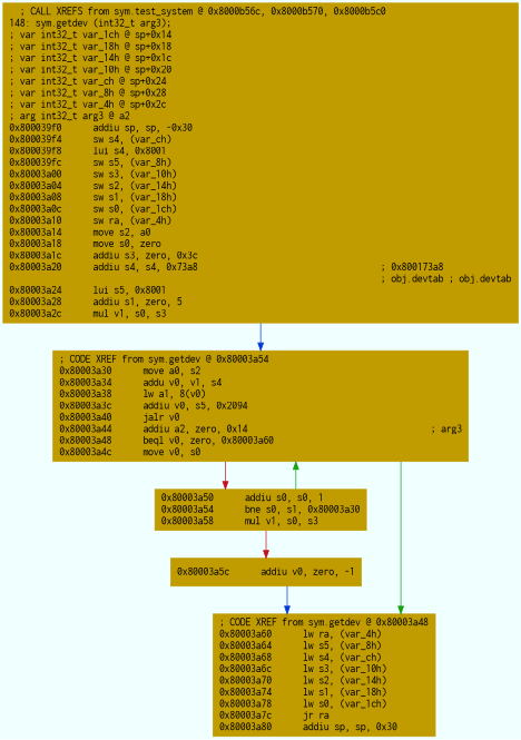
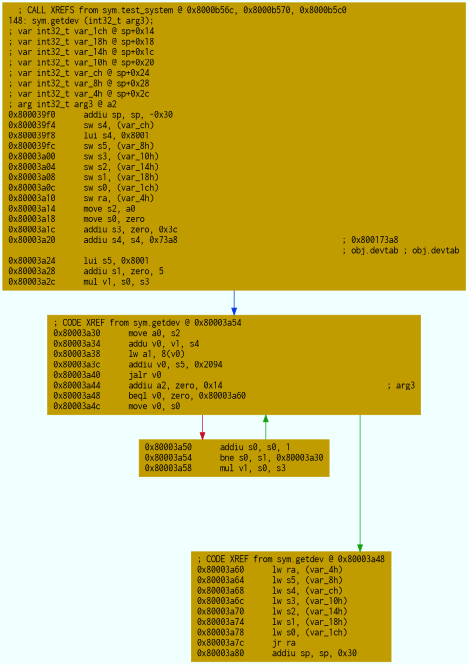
  digraph {
    bgcolor=azure
    fontname=Courier
    fontsize=8
    splines=ortho
    node [color="#c19c00" fillcolor="#c19c00" fontname=Courier shape=box style=filled]
    edge [arrowhead=normal color="#0037da"]
    n1 [label="  ; CALL XREFS from sym.test_system @ 0x8000b56c, 0x8000b570, 0x8000b5c0\l148: sym.getdev (int32_t arg3);\l; var int32_t var_1ch @ sp+0x14\l; var int32_t var_18h @ sp+0x18\l; var int32_t var_14h @ sp+0x1c\l; var int32_t var_10h @ sp+0x20\l; var int32_t var_ch @ sp+0x24\l; var int32_t var_8h @ sp+0x28\l; var int32_t var_4h @ sp+0x2c\l; arg int32_t arg3 @ a2\l0x800039f0      addiu sp, sp, -0x30\l0x800039f4      sw s4, (var_ch)\l0x800039f8      lui s4, 0x8001\l0x800039fc      sw s5, (var_8h)\l0x80003a00      sw s3, (var_10h)\l0x80003a04      sw s2, (var_14h)\l0x80003a08      sw s1, (var_18h)\l0x80003a0c      sw s0, (var_1ch)\l0x80003a10      sw ra, (var_4h)\l0x80003a14      move s2, a0\l0x80003a18      move s0, zero\l0x80003a1c      addiu s3, zero, 0x3c\l0x80003a20      addiu s4, s4, 0x73a8                                   ; 0x800173a8\l                                                                       ; obj.devtab ; obj.devtab\l0x80003a24      lui s5, 0x8001\l0x80003a28      addiu s1, zero, 5\l0x80003a2c      mul v1, s0, s3\l"]
    n2 [label="; CODE XREF from sym.getdev @ 0x80003a54\l0x80003a30      move a0, s2\l0x80003a34      addu v0, v1, s4\l0x80003a38      lw a1, 8(v0)\l0x80003a3c      addiu v0, s5, 0x2094\l0x80003a40      jalr v0\l0x80003a44      addiu a2, zero, 0x14                                   ; arg3\l0x80003a48      beql v0, zero, 0x80003a60\l0x80003a4c      move v0, s0\l"]
    n3 [label="0x80003a50      addiu s0, s0, 1\l0x80003a54      bne s0, s1, 0x80003a30\l0x80003a58      mul v1, s0, s3\l"]
    n4 [label="; CODE XREF from sym.getdev @ 0x80003a48\l0x80003a60      lw ra, (var_4h)\l0x80003a64      lw s5, (var_8h)\l0x80003a68      lw s4, (var_ch)\l0x80003a6c      lw s3, (var_10h)\l0x80003a70      lw s2, (var_14h)\l0x80003a74      lw s1, (var_18h)\l0x80003a78      lw s0, (var_1ch)\l0x80003a7c      jr ra\l0x80003a80      addiu sp, sp, 0x30\l"]
-   n5 [label="0x80003a5c      addiu v0, zero, -1\l"]
    n1 -> n2
    n2 -> n3 [color="#c50f1f"]
    n2 -> n4 [color="#13a10e"]
    n3 -> n2 [color="#13a10e"]
-   n3 -> n5 [color="#c50f1f"]
-   n5 -> n4
  }
